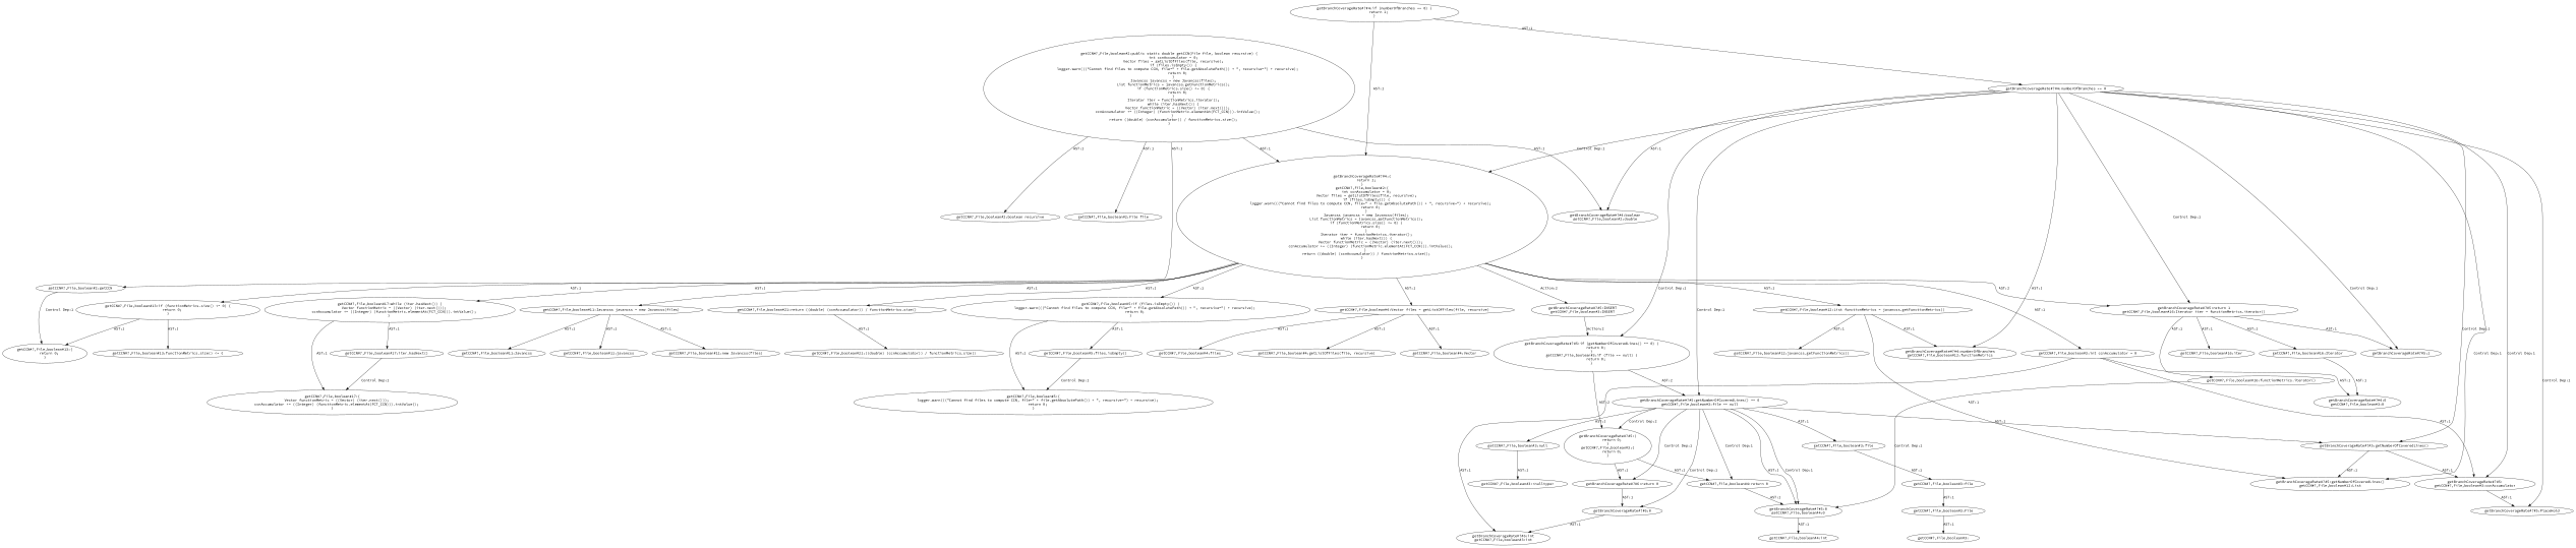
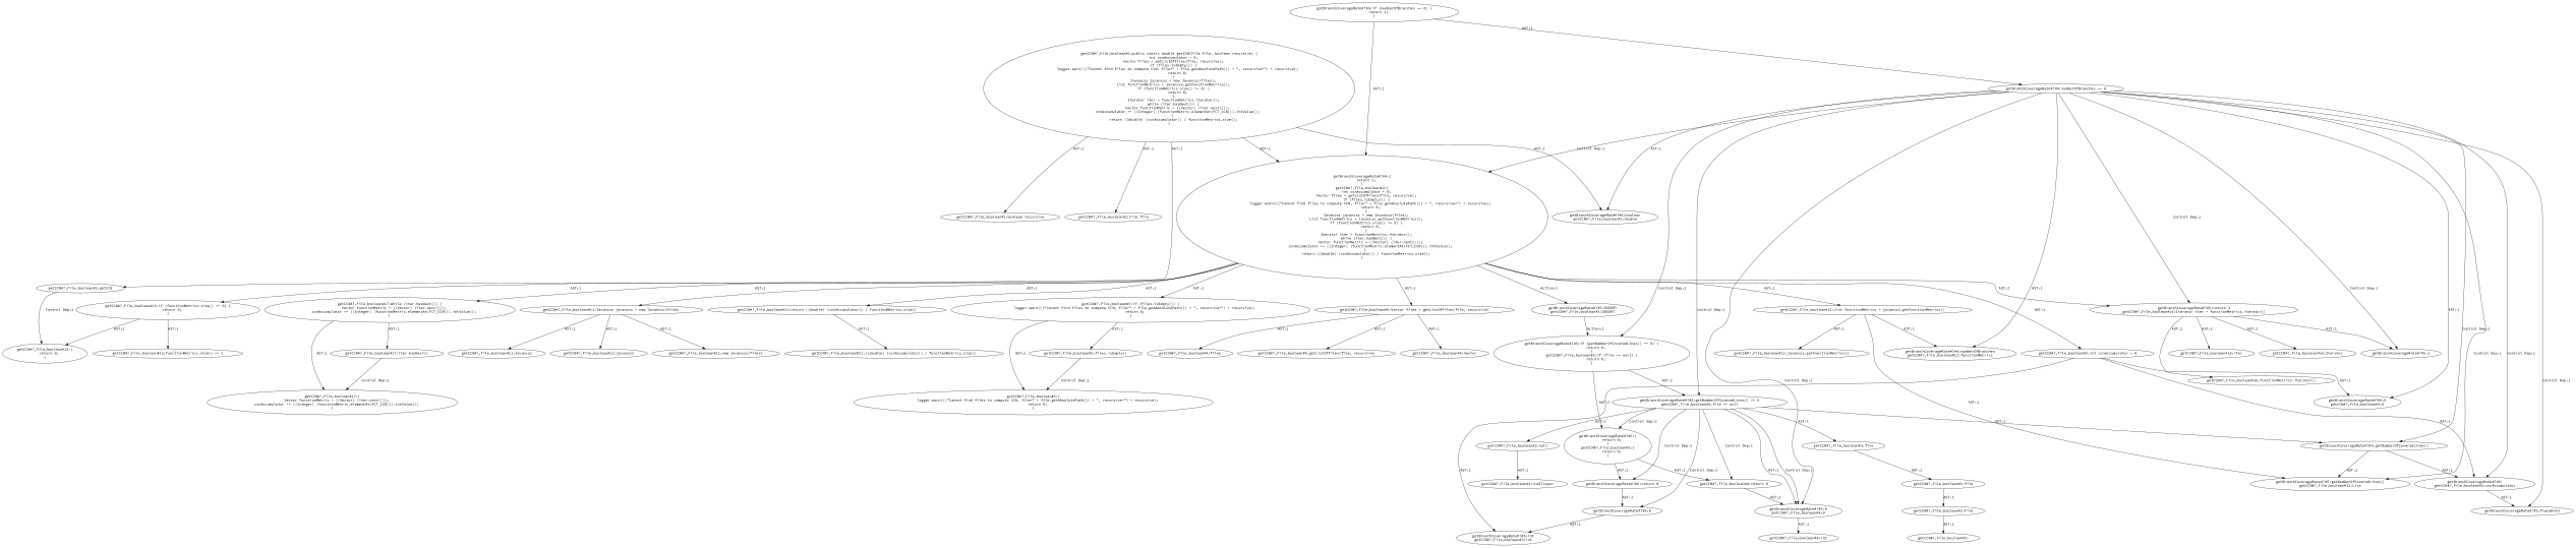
  digraph {
    fontname="Source Code Pro"
    node [fontname="Source Code Pro" shape=ellipse]
    edge [fontname="Source Code Pro"]
    n1 [label="getBranchCoverageRate#?#5:INSERT\ngetCCN#?,File,boolean#3:INSERT"]
    n2 [label="getBranchCoverageRate#?#5:if (getNumberOfCoveredLines() == 0) \{\n    return 0;\n\}\ngetCCN#?,File,boolean#3:if (file == null) \{\n    return 0;\n\}"]
    n3 [label="getBranchCoverageRate#?#5:getNumberOfCoveredLines() == 0\ngetCCN#?,File,boolean#3:file == null"]
    n4 [label="getBranchCoverageRate#?#5:\{\n    return 0;\n\}\ngetCCN#?,File,boolean#3:\{\n    return 0;\n\}"]
    n5 [label="getBranchCoverageRate#?#4:\{\n    return 1;\n\}\ngetCCN#?,File,boolean#2:\{\n    int ccnAccumulator = 0;\n    Vector files = getListOfFiles(file, recursive);\n    if (files.isEmpty()) \{\n        logger.warn(((\"Cannot find files to compute CCN, file=\" + file.getAbsolutePath()) + \", recursive=\") + recursive);\n        return 0;\n    \}\n    Javancss javancss = new Javancss(files);\n    List functionMetrics = javancss.getFunctionMetrics();\n    if (functionMetrics.size() <= 0) \{\n        return 0;\n    \}\n    Iterator iter = functionMetrics.iterator();\n    while (iter.hasNext()) \{\n        Vector functionMetric = ((Vector) (iter.next()));\n        ccnAccumulator += ((Integer) (functionMetric.elementAt(FCT_CCN))).intValue();\n    \} \n    return ((double) (ccnAccumulator)) / functionMetrics.size();\n\}"]
    n6 [label="getBranchCoverageRate#?#5:return 1\ngetCCN#?,File,boolean#16:Iterator iter = functionMetrics.iterator()"]
    n7 [label="getCCN#?,File,boolean#5:if (files.isEmpty()) \{\n    logger.warn(((\"Cannot find files to compute CCN, file=\" + file.getAbsolutePath()) + \", recursive=\") + recursive);\n    return 0;\n\}"]
    n8 [label="getCCN#?,File,boolean#17:while (iter.hasNext()) \{\n    Vector functionMetric = ((Vector) (iter.next()));\n    ccnAccumulator += ((Integer) (functionMetric.elementAt(FCT_CCN))).intValue();\n\} "]
    n9 [label="getCCN#?,File,boolean#13:if (functionMetrics.size() <= 0) \{\n    return 0;\n\}"]
    n10 [label="getCCN#?,File,boolean#21:return ((double) (ccnAccumulator)) / functionMetrics.size()"]
    n11 [label="getCCN#?,File,boolean#12:List functionMetrics = javancss.getFunctionMetrics()"]
    n12 [label="getCCN#?,File,boolean#11:Javancss javancss = new Javancss(files)"]
    n13 [label="getCCN#?,File,boolean#3:int ccnAccumulator = 0"]
    n14 [label="getCCN#?,File,boolean#4:Vector files = getListOfFiles(file, recursive)"]
    n15 [label="getBranchCoverageRate#?#5:1"]
    n16 [label="getCCN#?,File,boolean#16:functionMetrics.iterator()"]
    n17 [label="getCCN#?,File,boolean#16:Iterator"]
    n18 [label="getCCN#?,File,boolean#16:iter"]
    n19 [label="getCCN#?,File,boolean#5:files.isEmpty()"]
    n20 [label="getCCN#?,File,boolean#5:\{\n    logger.warn(((\"Cannot find files to compute CCN, file=\" + file.getAbsolutePath()) + \", recursive=\") + recursive);\n    return 0;\n\}"]
    n21 [label="getCCN#?,File,boolean#17:iter.hasNext()"]
    n22 [label="getCCN#?,File,boolean#17:\{\n    Vector functionMetric = ((Vector) (iter.next()));\n    ccnAccumulator += ((Integer) (functionMetric.elementAt(FCT_CCN))).intValue();\n\}"]
    n23 [label="getCCN#?,File,boolean#13:functionMetrics.size() <= 0"]
    n24 [label="getCCN#?,File,boolean#13:\{\n    return 0;\n\}"]
    n25 [label="getCCN#?,File,boolean#21:((double) (ccnAccumulator)) / functionMetrics.size()"]
    n26 [label="getBranchCoverageRate#?#4:numberOfBranches\ngetCCN#?,File,boolean#12:functionMetrics"]
    n27 [label="getBranchCoverageRate#?#5:getNumberOfCoveredLines()\ngetCCN#?,File,boolean#12:List"]
    n28 [label="getCCN#?,File,boolean#12:javancss.getFunctionMetrics()"]
    n29 [label="getCCN#?,File,boolean#11:new Javancss(files)"]
    n30 [label="getCCN#?,File,boolean#11:Javancss"]
    n31 [label="getCCN#?,File,boolean#11:javancss"]
    n32 [label="getBranchCoverageRate#?#4:0\ngetCCN#?,File,boolean#3:0"]
    n33 [label="getBranchCoverageRate#?#5:\ngetCCN#?,File,boolean#3:ccnAccumulator"]
    n34 [label="getBranchCoverageRate#?#6:int\ngetCCN#?,File,boolean#3:int"]
    n35 [label="getCCN#?,File,boolean#4:getListOfFiles(file, recursive)"]
    n36 [label="getCCN#?,File,boolean#4:Vector"]
    n37 [label="getCCN#?,File,boolean#4:files"]
    n38 [label="getBranchCoverageRate#?#4:numberOfBranches == 0"]
    n39 [label="getBranchCoverageRate#?#4:boolean\ngetCCN#?,File,boolean#2:double"]
    n40 [label="getBranchCoverageRate#?#5:PlaceHold"]
    n41 [label="getBranchCoverageRate#?#5:getNumberOfCoveredLines()"]
    n42 [label="getBranchCoverageRate#?#5:0\ngetCCN#?,File,boolean#4:0"]
    n43 [label="getCCN#?,File,boolean#4:int"]
    n44 [label="getBranchCoverageRate#?#6:return 0"]
    n45 [label="getBranchCoverageRate#?#6:0"]
    n46 [label="getCCN#?,File,boolean#3:null"]
    n47 [label="getCCN#?,File,boolean#4:return 0"]
    n48 [label="getCCN#?,File,boolean#3:file"]
    n49 [label="getBranchCoverageRate#?#4:if (numberOfBranches == 0) \{\n    return 1;\n\}"]
    n50 [label="getCCN#?,File,boolean#3:<nulltype>"]
    n51 [label="getCCN#?,File,boolean#3:file"]
    n52 [label="getCCN#?,File,boolean#3:"]
    n53 [label="getCCN#?,File,boolean#3:File"]
    n54 [label="getCCN#?,File,boolean#2:boolean recursive"]
    n55 [label="getCCN#?,File,boolean#2:public static double getCCN(File file, boolean recursive) \{\n    int ccnAccumulator = 0;\n    Vector files = getListOfFiles(file, recursive);\n    if (files.isEmpty()) \{\n        logger.warn(((\"Cannot find files to compute CCN, file=\" + file.getAbsolutePath()) + \", recursive=\") + recursive);\n        return 0;\n    \}\n    Javancss javancss = new Javancss(files);\n    List functionMetrics = javancss.getFunctionMetrics();\n    if (functionMetrics.size() <= 0) \{\n        return 0;\n    \}\n    Iterator iter = functionMetrics.iterator();\n    while (iter.hasNext()) \{\n        Vector functionMetric = ((Vector) (iter.next()));\n        ccnAccumulator += ((Integer) (functionMetric.elementAt(FCT_CCN))).intValue();\n    \} \n    return ((double) (ccnAccumulator)) / functionMetrics.size();\n\}"]
    n56 [label="getCCN#?,File,boolean#2:getCCN"]
    n57 [label="getCCN#?,File,boolean#2:File file"]
    n1 -> n2 [label="Action:2"]
    n2 -> n3 [label="AST:2"]
    n2 -> n4 [label="AST:2"]
    n3 -> n4 [label="Control Dep:2"]
    n3 -> n41 [label="AST:1"]
    n3 -> n42 [label="AST:1"]
    n3 -> n42 [label="Control Dep:1"]
    n3 -> n44 [label="Control Dep:1"]
    n3 -> n45 [label="Control Dep:1"]
    n3 -> n46 [label="AST:1"]
    n3 -> n47 [label="Control Dep:1"]
    n3 -> n48 [label="AST:1"]
    n4 -> n44 [label="AST:1"]
    n4 -> n47 [label="AST:1"]
    n5 -> n1 [label="Action:2"]
    n5 -> n6 [label="AST:2"]
    n5 -> n7 [label="AST:1"]
    n5 -> n8 [label="AST:1"]
    n5 -> n9 [label="AST:1"]
    n5 -> n10 [label="AST:1"]
    n5 -> n11 [label="AST:1"]
    n5 -> n12 [label="AST:1"]
    n5 -> n13 [label="AST:1"]
    n5 -> n14 [label="AST:1"]
    n6 -> n15 [label="AST:1"]
    n6 -> n16 [label="AST:1"]
    n6 -> n17 [label="AST:1"]
    n6 -> n18 [label="AST:1"]
    n7 -> n19 [label="AST:1"]
    n7 -> n20 [label="AST:1"]
    n8 -> n21 [label="AST:1"]
    n8 -> n22 [label="AST:1"]
    n9 -> n23 [label="AST:1"]
    n9 -> n24 [label="AST:1"]
    n10 -> n25 [label="AST:1"]
    n11 -> n26 [label="AST:1"]
    n11 -> n27 [label="AST:1"]
    n11 -> n28 [label="AST:1"]
    n12 -> n29 [label="AST:1"]
    n12 -> n30 [label="AST:1"]
    n12 -> n31 [label="AST:1"]
    n13 -> n32 [label="AST:1"]
    n13 -> n33 [label="AST:1"]
    n13 -> n34 [label="AST:1"]
    n14 -> n35 [label="AST:1"]
    n14 -> n36 [label="AST:1"]
    n14 -> n37 [label="AST:1"]
    n19 -> n20 [label="Control Dep:1"]
    n21 -> n22 [label="Control Dep:1"]
    n33 -> n40 [label="AST:1"]
    n38 -> n2 [label="Control Dep:1"]
    n38 -> n3 [label="Control Dep:1"]
    n38 -> n5 [label="Control Dep:1"]
    n38 -> n6 [label="Control Dep:1"]
    n38 -> n15 [label="Control Dep:1"]
    n38 -> n26 [label="AST:1"]
    n38 -> n27 [label="Control Dep:1"]
-   n17 -> n32 [label="AST:1"]
+   n38 -> n32 [label="AST:1"]
    n38 -> n33 [label="Control Dep:1"]
    n38 -> n39 [label="AST:1"]
    n38 -> n40 [label="Control Dep:1"]
    n38 -> n41 [label="Control Dep:1"]
-   n16 -> n42 [label="Control Dep:1"]
+   n38 -> n42 [label="Control Dep:1"]
    n41 -> n27 [label="AST:1"]
    n41 -> n33 [label="AST:1"]
    n42 -> n43 [label="AST:1"]
    n44 -> n45 [label="AST:1"]
    n45 -> n34 [label="AST:1"]
    n46 -> n50 [label="AST:1"]
    n47 -> n42 [label="AST:1"]
    n48 -> n51 [label="AST:1"]
    n49 -> n5 [label="AST:1"]
    n49 -> n38 [label="AST:1"]
    n51 -> n53 [label="AST:1"]
    n53 -> n52 [label="AST:1"]
    n55 -> n5 [label="AST:1"]
    n55 -> n39 [label="AST:1"]
    n55 -> n54 [label="AST:1"]
    n55 -> n56 [label="AST:1"]
    n55 -> n57 [label="AST:1"]
    n56 -> n24 [label="Control Dep:1"]
  }
